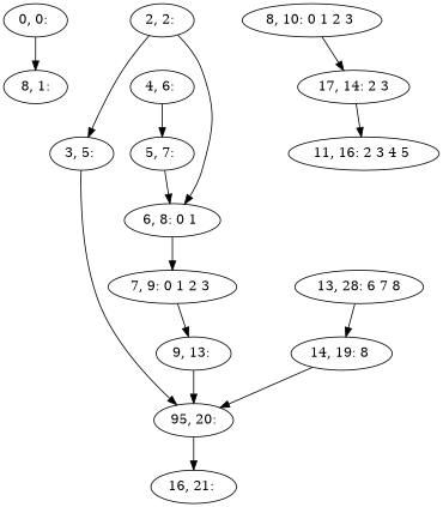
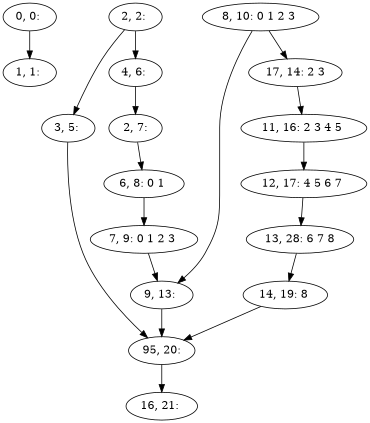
  digraph {
    n1 [label="0, 0: "]
-   n2 [label="8, 1:"]
+   n2 [label="1, 1: "]
    n3 [label="2, 2: "]
    n4 [label="3, 5: "]
    n5 [label="4, 6: "]
    n6 [label="95, 20:"]
-   n7 [label="5, 7: "]
+   n7 [label="2, 7:"]
    n8 [label="16, 21: "]
    n9 [label="6, 8: 0 1 "]
    n10 [label="7, 9: 0 1 2 3 "]
    n11 [label="9, 13: "]
    n12 [label="8, 10: 0 1 2 3 "]
    n13 [label="17, 14: 2 3"]
    n14 [label="11, 16: 2 3 4 5 "]
+   n15 [label="12, 17: 4 5 6 7 "]
    n16 [label="13, 28: 6 7 8"]
    n17 [label="14, 19: 8 "]
    n1 -> n2
    n3 -> n4
-   n3 -> n9
+   n3 -> n5
    n4 -> n6
    n5 -> n7
    n6 -> n8
    n7 -> n9
    n9 -> n10
    n10 -> n11
    n11 -> n6
+   n12 -> n11
    n12 -> n13
    n13 -> n14
+   n14 -> n15
+   n15 -> n16
    n16 -> n17
    n17 -> n6
  }
